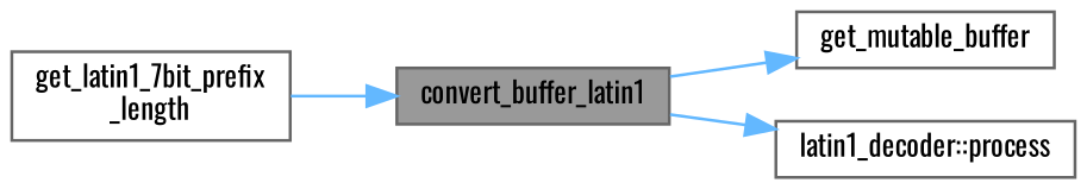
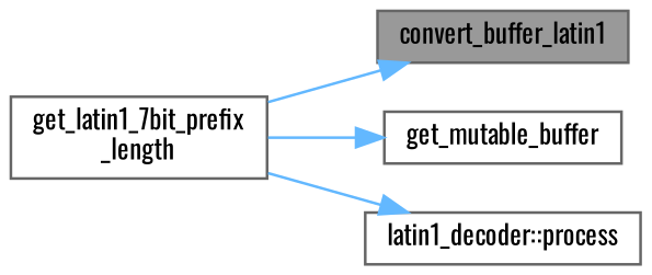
  digraph {
    fontname=Oswald
    rankdir=LR
    node [color=grey40 fillcolor=white fontname=Oswald fontsize=10 shape=box style=filled]
    edge [color=steelblue1 fontname=Oswald fontsize=10 labelfontname=Helvetica labelfontsize=10 style=solid]
    n1 [color=gray40 fillcolor=grey60 fontcolor=black height=0.2 label=convert_buffer_latin1 width=0.4]
    n2 [height=0.2 label=get_mutable_buffer width=0.4]
    n3 [height=0.2 label="latin1_decoder::process" width=0.4]
    n4 [height=0.2 label="get_latin1_7bit_prefix\l_length" width=0.4]
-   n1 -> n2
-   n1 -> n3
+   n4 -> n2
+   n4 -> n3
    n4 -> n1
  }
